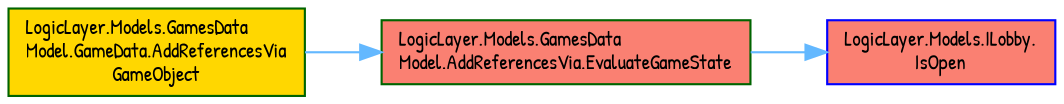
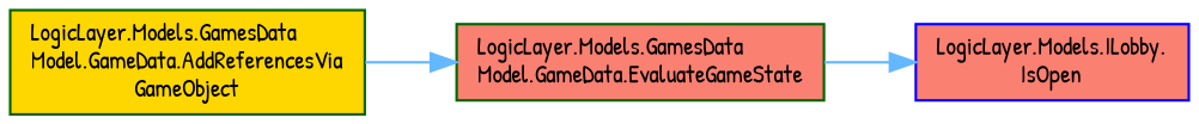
  digraph {
    rankdir=RL
    fontname="Patrick Hand"
    node [color=darkgreen fillcolor=salmon fontname="Patrick Hand" fontsize=10 shape=box style=filled]
    edge [color=steelblue1 dir=back fontname="Patrick Hand" fontsize=10 labelfontname=Helvetica labelfontsize=10 style=solid]
    n1 [color=blue fontcolor=black height=0.2 label="LogicLayer.Models.ILobby.\lIsOpen" width=0.4]
-   n2 [height=0.2 label="LogicLayer.Models.GamesData\lModel.AddReferencesVia.EvaluateGameState" width=0.4]
+   n2 [height=0.2 label="LogicLayer.Models.GamesData\lModel.GameData.EvaluateGameState" width=0.4]
    n3 [fillcolor=gold height=0.2 label="LogicLayer.Models.GamesData\lModel.GameData.AddReferencesVia\lGameObject" width=0.4]
    n1 -> n2
    n2 -> n3
  }
